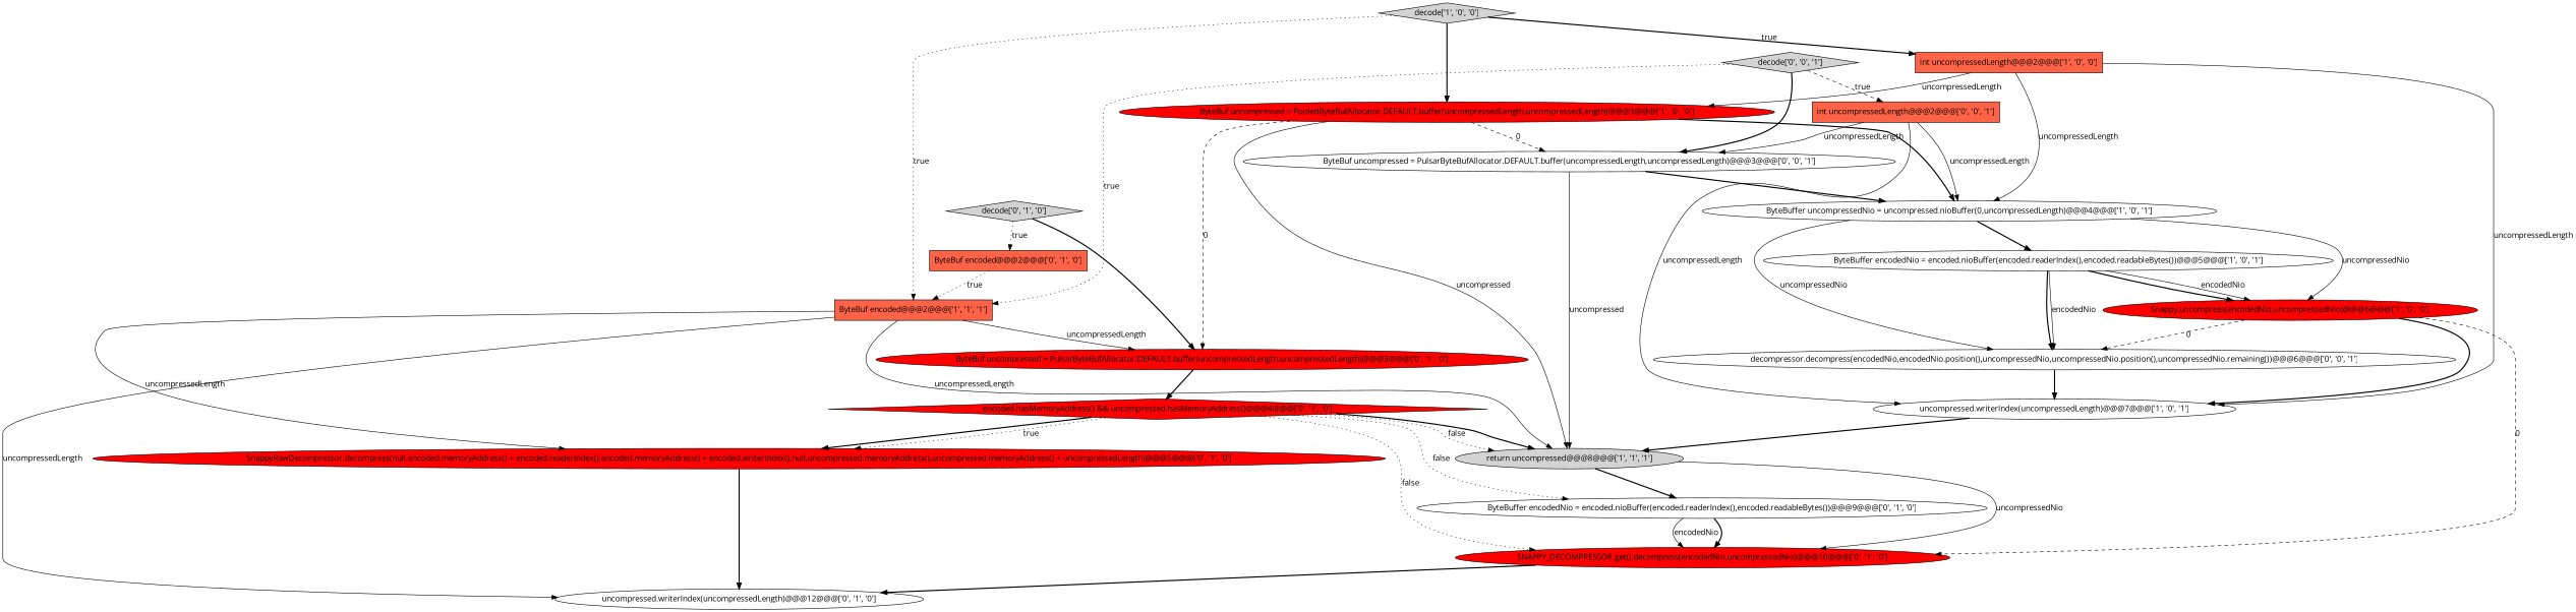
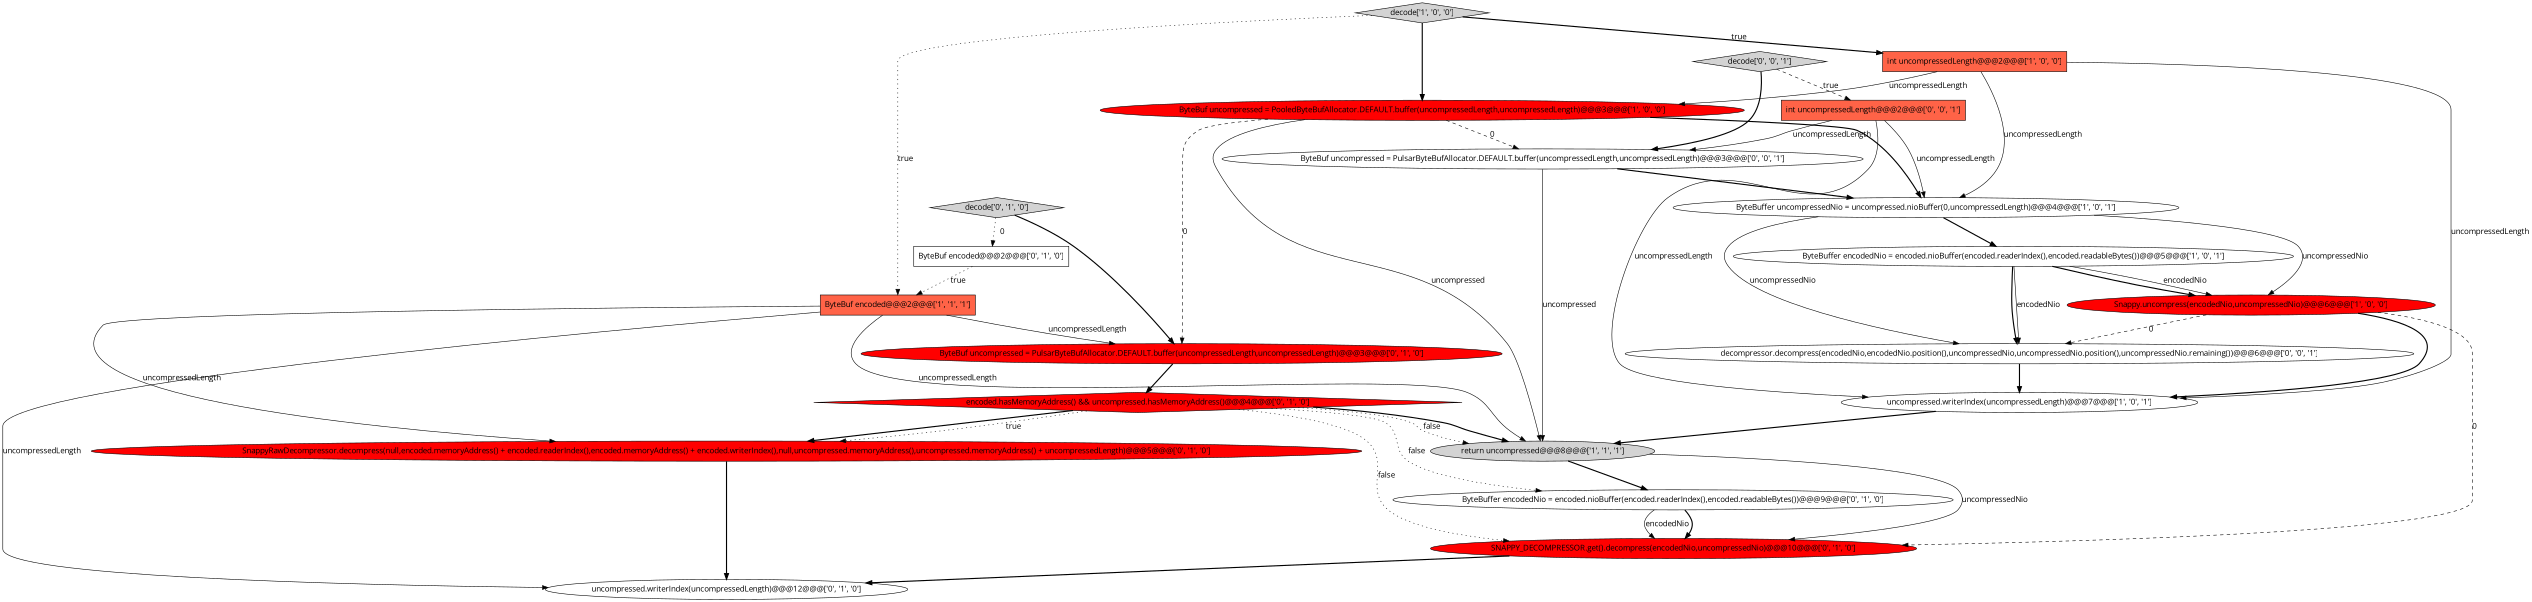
  digraph {
    fontname="Open Sans"
    node [fillcolor=white fontname="Open Sans" shape=ellipse style=filled]
    edge [fontname="Open Sans" style=bold]
    n1 [label="decompressor.decompress(encodedNio,encodedNio.position(),uncompressedNio,uncompressedNio.position(),uncompressedNio.remaining())@@@6@@@['0', '0', '1']"]
    n2 [label="uncompressed.writerIndex(uncompressedLength)@@@7@@@['1', '0', '1']"]
    n3 [fillcolor=lightgray label="return uncompressed@@@8@@@['1', '1', '1']"]
    n4 [label="uncompressed.writerIndex(uncompressedLength)@@@12@@@['0', '1', '0']"]
    n5 [fillcolor=tomato label="ByteBuf encoded@@@2@@@['1', '1', '1']" shape=box]
    n6 [fillcolor=red label="ByteBuf uncompressed = PulsarByteBufAllocator.DEFAULT.buffer(uncompressedLength,uncompressedLength)@@@3@@@['0', '1', '0']"]
    n7 [fillcolor=red label="SnappyRawDecompressor.decompress(null,encoded.memoryAddress() + encoded.readerIndex(),encoded.memoryAddress() + encoded.writerIndex(),null,uncompressed.memoryAddress(),uncompressed.memoryAddress() + uncompressedLength)@@@5@@@['0', '1', '0']"]
    n8 [fillcolor=red label="SNAPPY_DECOMPRESSOR.get().decompress(encodedNio,uncompressedNio)@@@10@@@['0', '1', '0']"]
    n9 [label="ByteBuffer encodedNio = encoded.nioBuffer(encoded.readerIndex(),encoded.readableBytes())@@@9@@@['0', '1', '0']"]
    n10 [fillcolor=red label="encoded.hasMemoryAddress() && uncompressed.hasMemoryAddress()@@@4@@@['0', '1', '0']" shape=diamond]
    n11 [fillcolor=lightgray label="decode['0', '1', '0']" shape=diamond]
-   n12 [fillcolor=tomato label="ByteBuf encoded@@@2@@@['0', '1', '0']" shape=box]
+   n12 [label="ByteBuf encoded@@@2@@@['0', '1', '0']" shape=box]
    n13 [fillcolor=red label="Snappy.uncompress(encodedNio,uncompressedNio)@@@6@@@['1', '0', '0']"]
    n14 [label="ByteBuffer encodedNio = encoded.nioBuffer(encoded.readerIndex(),encoded.readableBytes())@@@5@@@['1', '0', '1']"]
    n15 [fillcolor=tomato label="int uncompressedLength@@@2@@@['1', '0', '0']" shape=box]
    n16 [label="ByteBuffer uncompressedNio = uncompressed.nioBuffer(0,uncompressedLength)@@@4@@@['1', '0', '1']"]
    n17 [fillcolor=red label="ByteBuf uncompressed = PooledByteBufAllocator.DEFAULT.buffer(uncompressedLength,uncompressedLength)@@@3@@@['1', '0', '0']"]
    n18 [label="ByteBuf uncompressed = PulsarByteBufAllocator.DEFAULT.buffer(uncompressedLength,uncompressedLength)@@@3@@@['0', '0', '1']"]
    n19 [fillcolor=lightgray label="decode['0', '0', '1']" shape=diamond]
    n20 [fillcolor=tomato label="int uncompressedLength@@@2@@@['0', '0', '1']" shape=box]
    n21 [fillcolor=lightgray label="decode['1', '0', '0']" shape=diamond]
    n1 -> n2
    n2 -> n3
    n3 -> n8 [label=uncompressedNio style=solid]
    n3 -> n9
    n5 -> n3 [label=uncompressedLength style=solid]
    n5 -> n4 [label=uncompressedLength style=solid]
    n5 -> n6 [label=uncompressedLength style=solid]
    n5 -> n7 [label=uncompressedLength style=solid]
    n6 -> n10
    n7 -> n4
    n8 -> n4
    n9 -> n8
    n9 -> n8 [label=encodedNio style=solid]
    n10 -> n3
    n10 -> n3 [label=false style=dotted]
    n10 -> n7
    n10 -> n7 [label=true style=dotted]
    n10 -> n8 [label=false style=dotted]
    n10 -> n9 [label=false style=dotted]
    n11 -> n6
-   n11 -> n12 [label=true style=dotted]
+   n11 -> n12 [label=0 style=dotted]
    n12 -> n5 [label=true style=dotted]
    n13 -> n1 [label=0 style=dashed]
    n13 -> n2
    n13 -> n8 [label=0 style=dashed]
    n14 -> n1 [label=encodedNio style=solid]
    n14 -> n1
    n14 -> n13
    n14 -> n13 [label=encodedNio style=solid]
    n15 -> n2 [label=uncompressedLength style=solid]
    n15 -> n16 [label=uncompressedLength style=solid]
    n15 -> n17 [label=uncompressedLength style=solid]
    n16 -> n1 [label=uncompressedNio style=solid]
    n16 -> n13 [label=uncompressedNio style=solid]
    n16 -> n14
    n17 -> n3 [label=uncompressed style=solid]
    n17 -> n6 [label=0 style=dashed]
    n17 -> n16
    n17 -> n18 [label=0 style=dashed]
    n18 -> n3 [label=uncompressed style=solid]
    n18 -> n16
-   n19 -> n5 [label=true style=dotted]
    n19 -> n18
    n19 -> n20 [label=true style=dashed]
    n20 -> n2 [label=uncompressedLength style=solid]
    n20 -> n16 [label=uncompressedLength style=solid]
    n20 -> n18 [label=uncompressedLength style=solid]
    n21 -> n5 [label=true style=dotted]
    n21 -> n15 [label=true]
    n21 -> n17
  }
